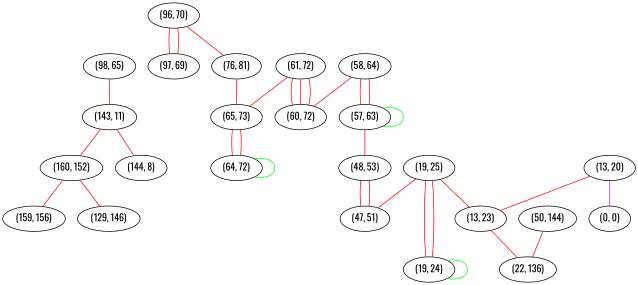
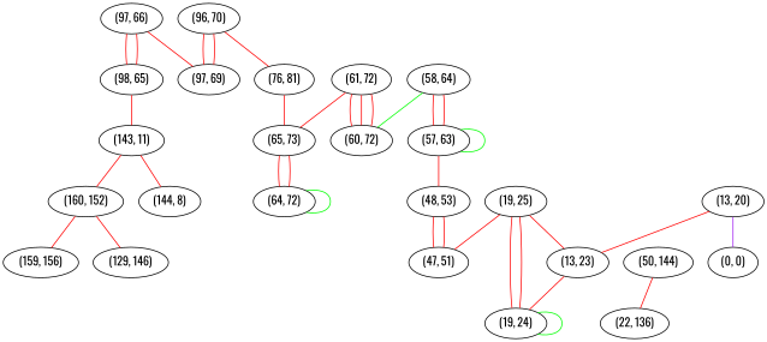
  graph {
    fontname=Oswald
    node [fontname=Oswald]
    edge [color=red fontname=Oswald weight=1]
+   "(97, 66)"
    "(98, 65)"
    "(97, 69)"
    "(143, 11)"
    n5 [label="(60, 72)"]
    "(61, 72)"
    "(65, 73)"
    "(64, 72)"
    "(96, 70)"
    n10 [label="(76, 81)"]
    "(58, 64)"
    "(57, 63)"
    "(48, 53)"
    "(160, 152)"
    "(144, 8)"
    "(159, 156)"
    "(129, 146)"
    "(19, 25)"
    "(19, 24)"
    "(47, 51)"
    "(13, 23)"
    "(22, 136)"
    "(13, 20)"
    "(0, 0)"
    "(50, 144)"
+   "(97, 66)" -- "(98, 65)"
+   "(97, 66)" -- "(98, 65)"
+   "(97, 66)" -- "(97, 69)"
    "(98, 65)" -- "(143, 11)"
    "(143, 11)" -- "(160, 152)"
    "(143, 11)" -- "(144, 8)"
    "(61, 72)" -- n5
    "(61, 72)" -- n5
    "(61, 72)" -- n5
    "(61, 72)" -- "(65, 73)"
    "(65, 73)" -- "(64, 72)"
    "(65, 73)" -- "(64, 72)"
    "(64, 72)" -- "(64, 72)" [color=green weight=2]
    "(96, 70)" -- "(97, 69)"
    "(96, 70)" -- "(97, 69)"
    "(96, 70)" -- n10
    n10 -- "(65, 73)"
-   "(58, 64)" -- n5
+   "(58, 64)" -- n5 [color=green]
    "(58, 64)" -- "(57, 63)"
    "(58, 64)" -- "(57, 63)"
    "(57, 63)" -- "(57, 63)" [color=green weight=2]
    "(57, 63)" -- "(48, 53)"
    "(48, 53)" -- "(47, 51)"
    "(48, 53)" -- "(47, 51)"
    "(160, 152)" -- "(159, 156)"
    "(160, 152)" -- "(129, 146)"
    "(19, 25)" -- "(19, 24)"
    "(19, 25)" -- "(19, 24)"
    "(19, 25)" -- "(47, 51)"
    "(19, 25)" -- "(13, 23)"
    "(19, 24)" -- "(19, 24)" [color=green weight=2]
-   "(13, 23)" -- "(22, 136)"
+   "(13, 23)" -- "(19, 24)"
    "(13, 20)" -- "(13, 23)"
    "(13, 20)" -- "(0, 0)" [color=purple weight=4]
    "(50, 144)" -- "(22, 136)"
  }
